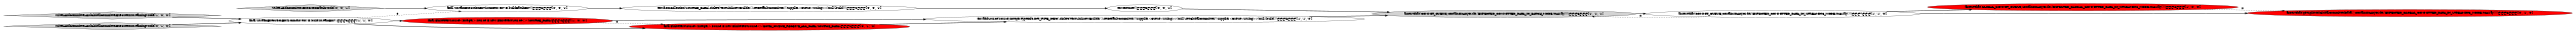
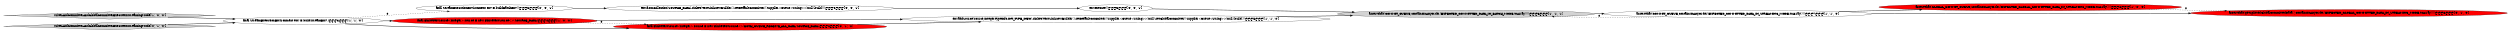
  digraph {
    rankdir=LR
    node [fillcolor=white shape=ellipse style=filled]
    edge [style=bold]
    n1 [label="env.execute()@@@5@@@['0', '0', '1']"]
    n2 [fillcolor=lightgray label="assertThat(COMMIT_QUEUE,containsInAnyOrder(EXPECTED_COMMITTED_DATA_IN_BATCH_MODE.toArray()))@@@6@@@['1', '1', '1']"]
    n3 [label="env.addSource(source,IntegerTypeInfo.INT_TYPE_INFO).sinkTo(TestSink.newBuilder().setDefaultCommitter((Supplier<Queue<String>>)null).setGlobalCommitter((Supplier<Queue<String>>)null).build())@@@5@@@['1', '1', '0']"]
    n4 [fillcolor=lightgray label="writerAndCommitterAndGlobalCommitterExecuteInStreamingMode['1', '0', '0']" shape=diamond]
    n5 [label="final StreamExecutionEnvironment env = buildStreamEnv()@@@3@@@['1', '1', '0']"]
    n6 [label="final StreamExecutionEnvironment env = buildBatchEnv()@@@3@@@['0', '0', '1']"]
    n7 [label="env.fromCollection(SOURCE_DATA).sinkTo(TestSink.newBuilder().setDefaultCommitter((Supplier<Queue<String>>)null).build())@@@4@@@['0', '0', '1']"]
    n8 [label="assertThat(COMMIT_QUEUE,containsInAnyOrder(EXPECTED_COMMITTED_DATA_IN_STREAMING_MODE.toArray()))@@@7@@@['1', '1', '0']"]
    n9 [fillcolor=red label="assertThat(GLOBAL_COMMIT_QUEUE,containsInAnyOrder(EXPECTED_GLOBAL_COMMITTED_DATA_IN_STREAMING_MODE.toArray()))@@@8@@@['1', '0', '0']"]
    n10 [fillcolor=red label="assertThat(getSplittedGlobalCommittedData(),containsInAnyOrder(EXPECTED_GLOBAL_COMMITTED_DATA_IN_STREAMING_MODE.toArray()))@@@8@@@['0', '1', '0']"]
    n11 [fillcolor=red label="final FiniteTestSource<Integer> source = new FiniteTestSource<>(SOURCE_DATA)@@@4@@@['1', '0', '0']"]
    n12 [fillcolor=red label="final FiniteTestSource<Integer> source = new FiniteTestSource<>(BOTH_QUEUE_RECEIVE_ALL_DATA,SOURCE_DATA)@@@4@@@['0', '1', '0']"]
-   n13 [fillcolor=lightgray label="writerAndCommitterExecuteInBatchMode['0', '0', '1']" shape=diamond]
    n14 [fillcolor=lightgray label="writerAndCommitterAndGlobalCommitterExecuteInStreamingMode['0', '1', '0']" shape=diamond]
    n1 -> n2
    n2 -> n8
    n3 -> n2
    n4 -> n5
    n5 -> n6 [label=0 style=dashed]
    n5 -> n11
    n5 -> n12
    n6 -> n7
    n7 -> n1
    n8 -> n2 [label=0 style=dashed]
    n8 -> n9
    n8 -> n10
    n9 -> n10 [label=0 style=dashed]
    n11 -> n3
    n11 -> n12 [label=0 style=dashed]
    n12 -> n3
-   n13 -> n6
    n14 -> n5
  }
